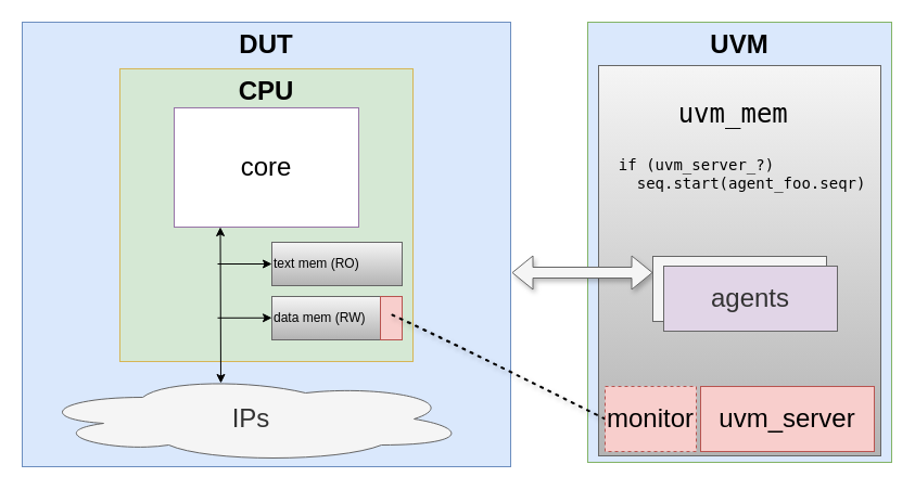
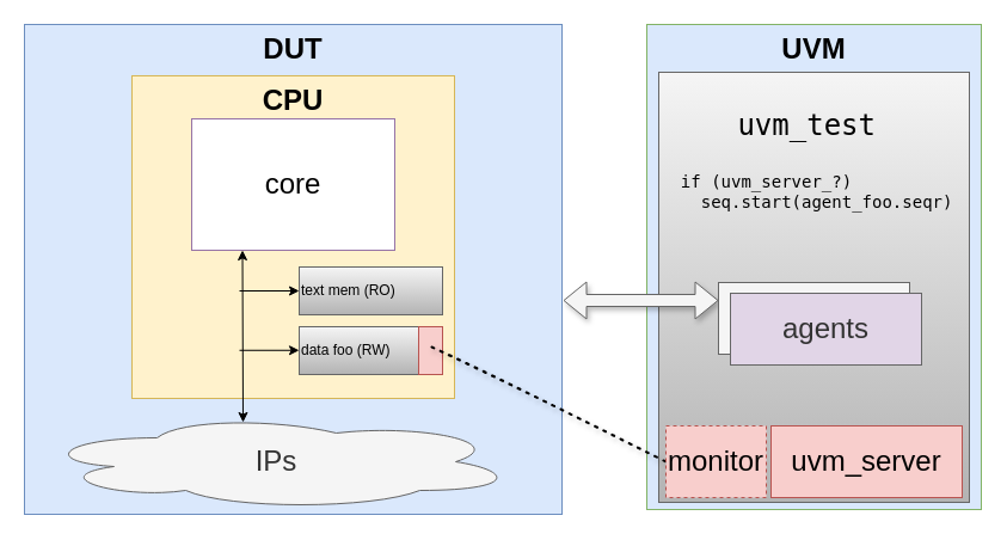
  <mxCell id="0" />
  <mxCell id="1" parent="0" />
  <mxCell id="2" value="&lt;b&gt;UVM&lt;/b&gt;" style="rounded=0;whiteSpace=wrap;html=1;fontSize=24;fillColor=#dae8fc;verticalAlign=top;strokeColor=#82b366;" parent="1" vertex="1"><mxGeometry x="541" y="20" width="280" height="406" as="geometry" /></mxCell>
- <mxCell id="3" value="&lt;pre style=&quot;text-align: center;&quot;&gt;&lt;font style=&quot;font-size: 24px;&quot;&gt;uvm_mem&lt;/font&gt;&lt;/pre&gt;&lt;pre style=&quot;font-size: 14px;&quot;&gt;&lt;font style=&quot;font-size: 14px;&quot;&gt;  if (uvm_server_?)&lt;br&gt;&lt;/font&gt;&lt;font style=&quot;font-size: 14px;&quot;&gt;    seq.start(agent_foo.seqr)&lt;/font&gt;&lt;br&gt;&lt;/pre&gt;" style="rounded=0;whiteSpace=wrap;html=1;fontSize=24;align=left;verticalAlign=top;fillColor=#f5f5f5;strokeColor=#666666;gradientColor=#b3b3b3;" parent="1" vertex="1"><mxGeometry x="551" y="60" width="260" height="360" as="geometry" /></mxCell>
+ <mxCell id="3" value="&lt;pre style=&quot;text-align: center;&quot;&gt;&lt;font style=&quot;font-size: 24px;&quot;&gt;uvm_test&lt;/font&gt;&lt;/pre&gt;&lt;pre style=&quot;font-size: 14px;&quot;&gt;&lt;font style=&quot;font-size: 14px;&quot;&gt;  if (uvm_server_?)&lt;br&gt;&lt;/font&gt;&lt;font style=&quot;font-size: 14px;&quot;&gt;    seq.start(agent_foo.seqr)&lt;/font&gt;&lt;br&gt;&lt;/pre&gt;" style="rounded=0;whiteSpace=wrap;html=1;fontSize=24;align=left;verticalAlign=top;fillColor=#f5f5f5;strokeColor=#666666;gradientColor=#b3b3b3;" parent="1" vertex="1"><mxGeometry x="551" y="60" width="260" height="360" as="geometry" /></mxCell>
  <mxCell id="4" value="&lt;b&gt;&lt;font style=&quot;font-size: 24px;&quot;&gt;DUT&lt;/font&gt;&lt;/b&gt;" style="rounded=0;whiteSpace=wrap;html=1;fontSize=12;fillColor=#dae8fc;strokeColor=#6c8ebf;verticalAlign=top;" parent="1" vertex="1"><mxGeometry x="20" y="20" width="450" height="410" as="geometry" /></mxCell>
- <mxCell id="5" value="&lt;b&gt;&lt;font style=&quot;font-size: 24px;&quot;&gt;CPU&lt;/font&gt;&lt;/b&gt;" style="whiteSpace=wrap;html=1;aspect=fixed;fillColor=#d5e8d4;strokeColor=#d6b656;verticalAlign=top;" parent="1" vertex="1"><mxGeometry x="110" y="63" width="270" height="270" as="geometry" /></mxCell>
- <mxCell id="6" value="data mem (RW)" style="rounded=0;whiteSpace=wrap;html=1;align=left;fillColor=#f5f5f5;gradientColor=#b3b3b3;strokeColor=#666666;" parent="1" vertex="1"><mxGeometry x="250" y="273" width="120" height="40" as="geometry" /></mxCell>
+ <mxCell id="5" value="&lt;b&gt;&lt;font style=&quot;font-size: 24px;&quot;&gt;CPU&lt;/font&gt;&lt;/b&gt;" style="whiteSpace=wrap;html=1;aspect=fixed;fillColor=#fff2cc;strokeColor=#d6b656;verticalAlign=top;" parent="1" vertex="1"><mxGeometry x="110" y="63" width="270" height="270" as="geometry" /></mxCell>
+ <mxCell id="6" value="data foo (RW)" style="rounded=0;whiteSpace=wrap;html=1;align=left;fillColor=#f5f5f5;gradientColor=#b3b3b3;strokeColor=#666666;" parent="1" vertex="1"><mxGeometry x="250" y="273" width="120" height="40" as="geometry" /></mxCell>
  <mxCell id="7" value="text mem (RO)" style="rounded=0;whiteSpace=wrap;html=1;align=left;fillColor=#f5f5f5;strokeColor=#666666;gradientColor=#b3b3b3;" parent="1" vertex="1"><mxGeometry x="250" y="223" width="120" height="40" as="geometry" /></mxCell>
  <mxCell id="8" value="" style="rounded=0;whiteSpace=wrap;html=1;fillColor=#f8cecc;strokeColor=#b85450;" parent="1" vertex="1"><mxGeometry x="350" y="273" width="20" height="40" as="geometry" /></mxCell>
  <mxCell id="9" value="core" style="rounded=0;whiteSpace=wrap;html=1;fontSize=24;fillColor=#ffffff;strokeColor=#9673a6;" parent="1" vertex="1"><mxGeometry x="160" y="99" width="170" height="110" as="geometry" /></mxCell>
  <mxCell id="10" value="" style="endArrow=classic;startArrow=classic;html=1;rounded=0;fontSize=24;entryX=0.25;entryY=1;entryDx=0;entryDy=0;" parent="1" target="9" edge="1"><mxGeometry width="50" height="50" relative="1" as="geometry"><mxPoint x="203" y="353" as="sourcePoint" /><mxPoint x="200" y="253" as="targetPoint" /></mxGeometry></mxCell>
  <mxCell id="11" value="" style="endArrow=classic;html=1;rounded=0;fontSize=24;" parent="1" edge="1"><mxGeometry width="50" height="50" relative="1" as="geometry"><mxPoint x="200" y="243" as="sourcePoint" /><mxPoint x="250" y="243" as="targetPoint" /></mxGeometry></mxCell>
  <mxCell id="12" value="" style="endArrow=classic;html=1;rounded=0;fontSize=24;" parent="1" edge="1"><mxGeometry width="50" height="50" relative="1" as="geometry"><mxPoint x="200" y="292.76" as="sourcePoint" /><mxPoint x="250" y="292.76" as="targetPoint" /></mxGeometry></mxCell>
  <mxCell id="13" value="IPs" style="ellipse;shape=cloud;whiteSpace=wrap;html=1;fontSize=24;fillColor=#f5f5f5;strokeColor=#666666;fontColor=#333333;" parent="1" vertex="1"><mxGeometry x="31" y="346" width="400" height="80" as="geometry" /></mxCell>
  <mxCell id="14" value="" style="endArrow=none;dashed=1;html=1;dashPattern=1 3;strokeWidth=2;fontSize=24;rounded=0;sketch=1;shadow=1;entryX=0;entryY=0.5;entryDx=0;entryDy=0;" parent="1" target="19" edge="1"><mxGeometry width="50" height="50" relative="1" as="geometry"><mxPoint x="361" y="290" as="sourcePoint" /><mxPoint x="491" y="440" as="targetPoint" /></mxGeometry></mxCell>
  <mxCell id="15" value="" style="shape=flexArrow;endArrow=classic;startArrow=classic;html=1;rounded=0;shadow=1;sketch=0;fontSize=24;fillColor=#f5f5f5;strokeColor=#666666;" parent="1" edge="1"><mxGeometry width="100" height="100" relative="1" as="geometry"><mxPoint x="471" y="251" as="sourcePoint" /><mxPoint x="601" y="251" as="targetPoint" /></mxGeometry></mxCell>
  <mxCell id="16" value="uvm_server" style="rounded=0;whiteSpace=wrap;html=1;fontSize=24;fillColor=#f8cecc;strokeColor=#b85450;" parent="1" vertex="1"><mxGeometry x="645" y="356" width="160" height="60" as="geometry" /></mxCell>
  <mxCell id="17" value="uvm_server" style="rounded=0;whiteSpace=wrap;html=1;fontSize=24;fillColor=#f5f5f5;strokeColor=#666666;fontColor=#333333;" parent="1" vertex="1"><mxGeometry x="601" y="236" width="160" height="60" as="geometry" /></mxCell>
  <mxCell id="18" value="agents" style="rounded=0;whiteSpace=wrap;html=1;fontSize=24;fillColor=#e1d5e7;strokeColor=#666666;fontColor=#333333;" parent="1" vertex="1"><mxGeometry x="611" y="245" width="160" height="60" as="geometry" /></mxCell>
  <mxCell id="19" value="monitor" style="rounded=0;whiteSpace=wrap;html=1;fontSize=24;fillColor=#f8cecc;strokeColor=#b85450;dashed=1;" vertex="1" parent="1"><mxGeometry x="557" y="356" width="84" height="60" as="geometry" /></mxCell>
